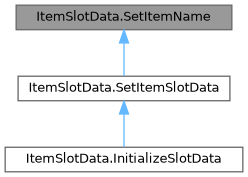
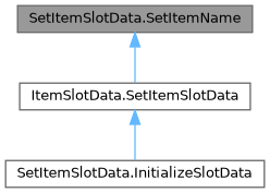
  digraph {
    rankdir=TB
    node [color=grey40 fillcolor=white fontname=Helvetica fontsize=10 shape=box style=filled]
    edge [color=steelblue1 dir=back fontname=Helvetica fontsize=10 labelfontname=Helvetica labelfontsize=10 style=solid]
-   n1 [color=gray40 fillcolor=grey60 fontcolor=black height=0.2 label="ItemSlotData.SetItemName" width=0.4]
+   n1 [color=gray40 fillcolor=grey60 fontcolor=black height=0.2 label="SetItemSlotData.SetItemName" width=0.4]
    n2 [height=0.2 label="ItemSlotData.SetItemSlotData" width=0.4]
-   n3 [height=0.2 label="ItemSlotData.InitializeSlotData" width=0.4]
+   n3 [height=0.2 label="SetItemSlotData.InitializeSlotData" width=0.4]
    n1 -> n2
    n2 -> n3
  }
